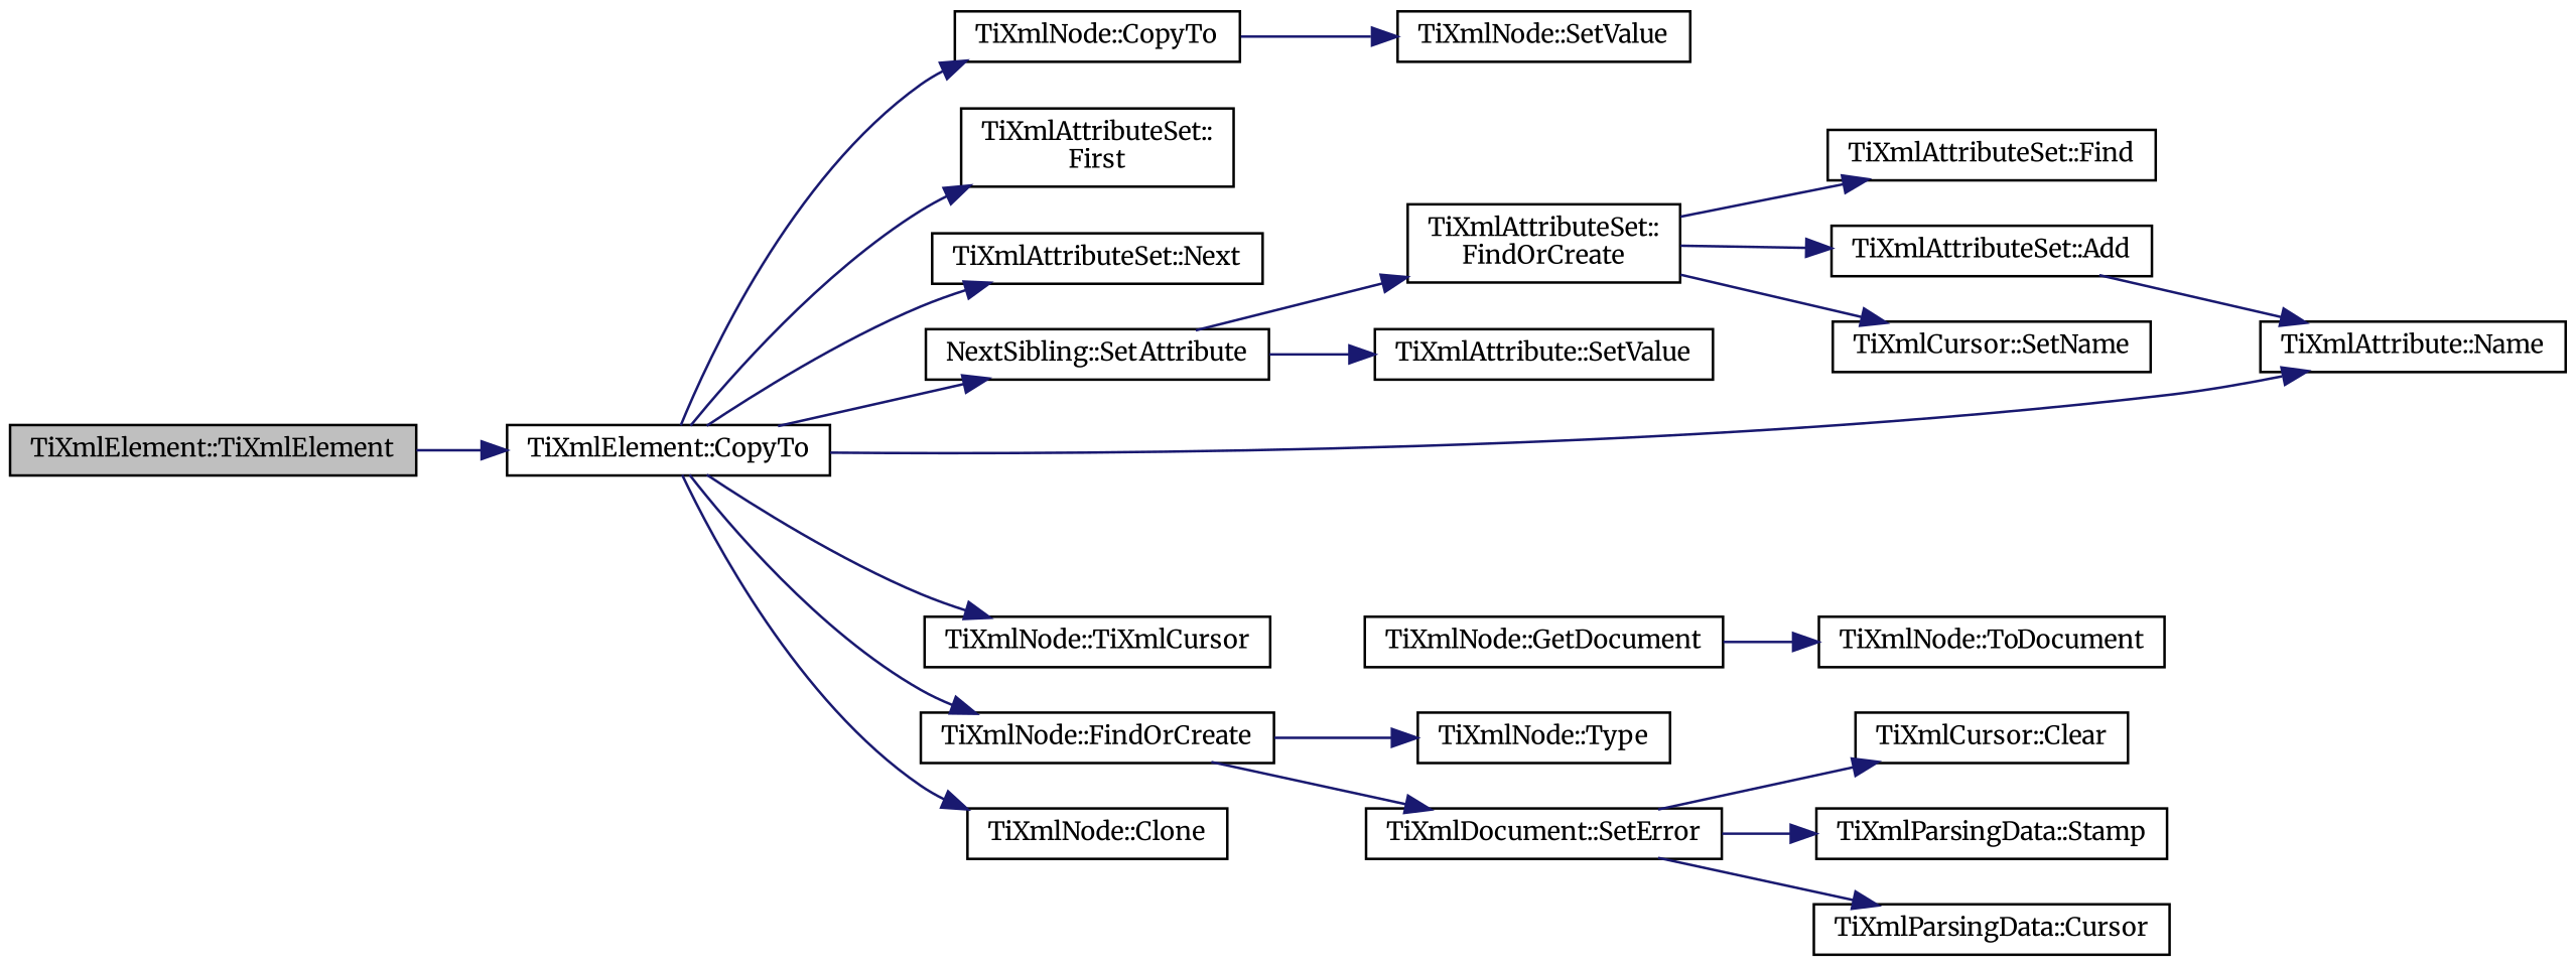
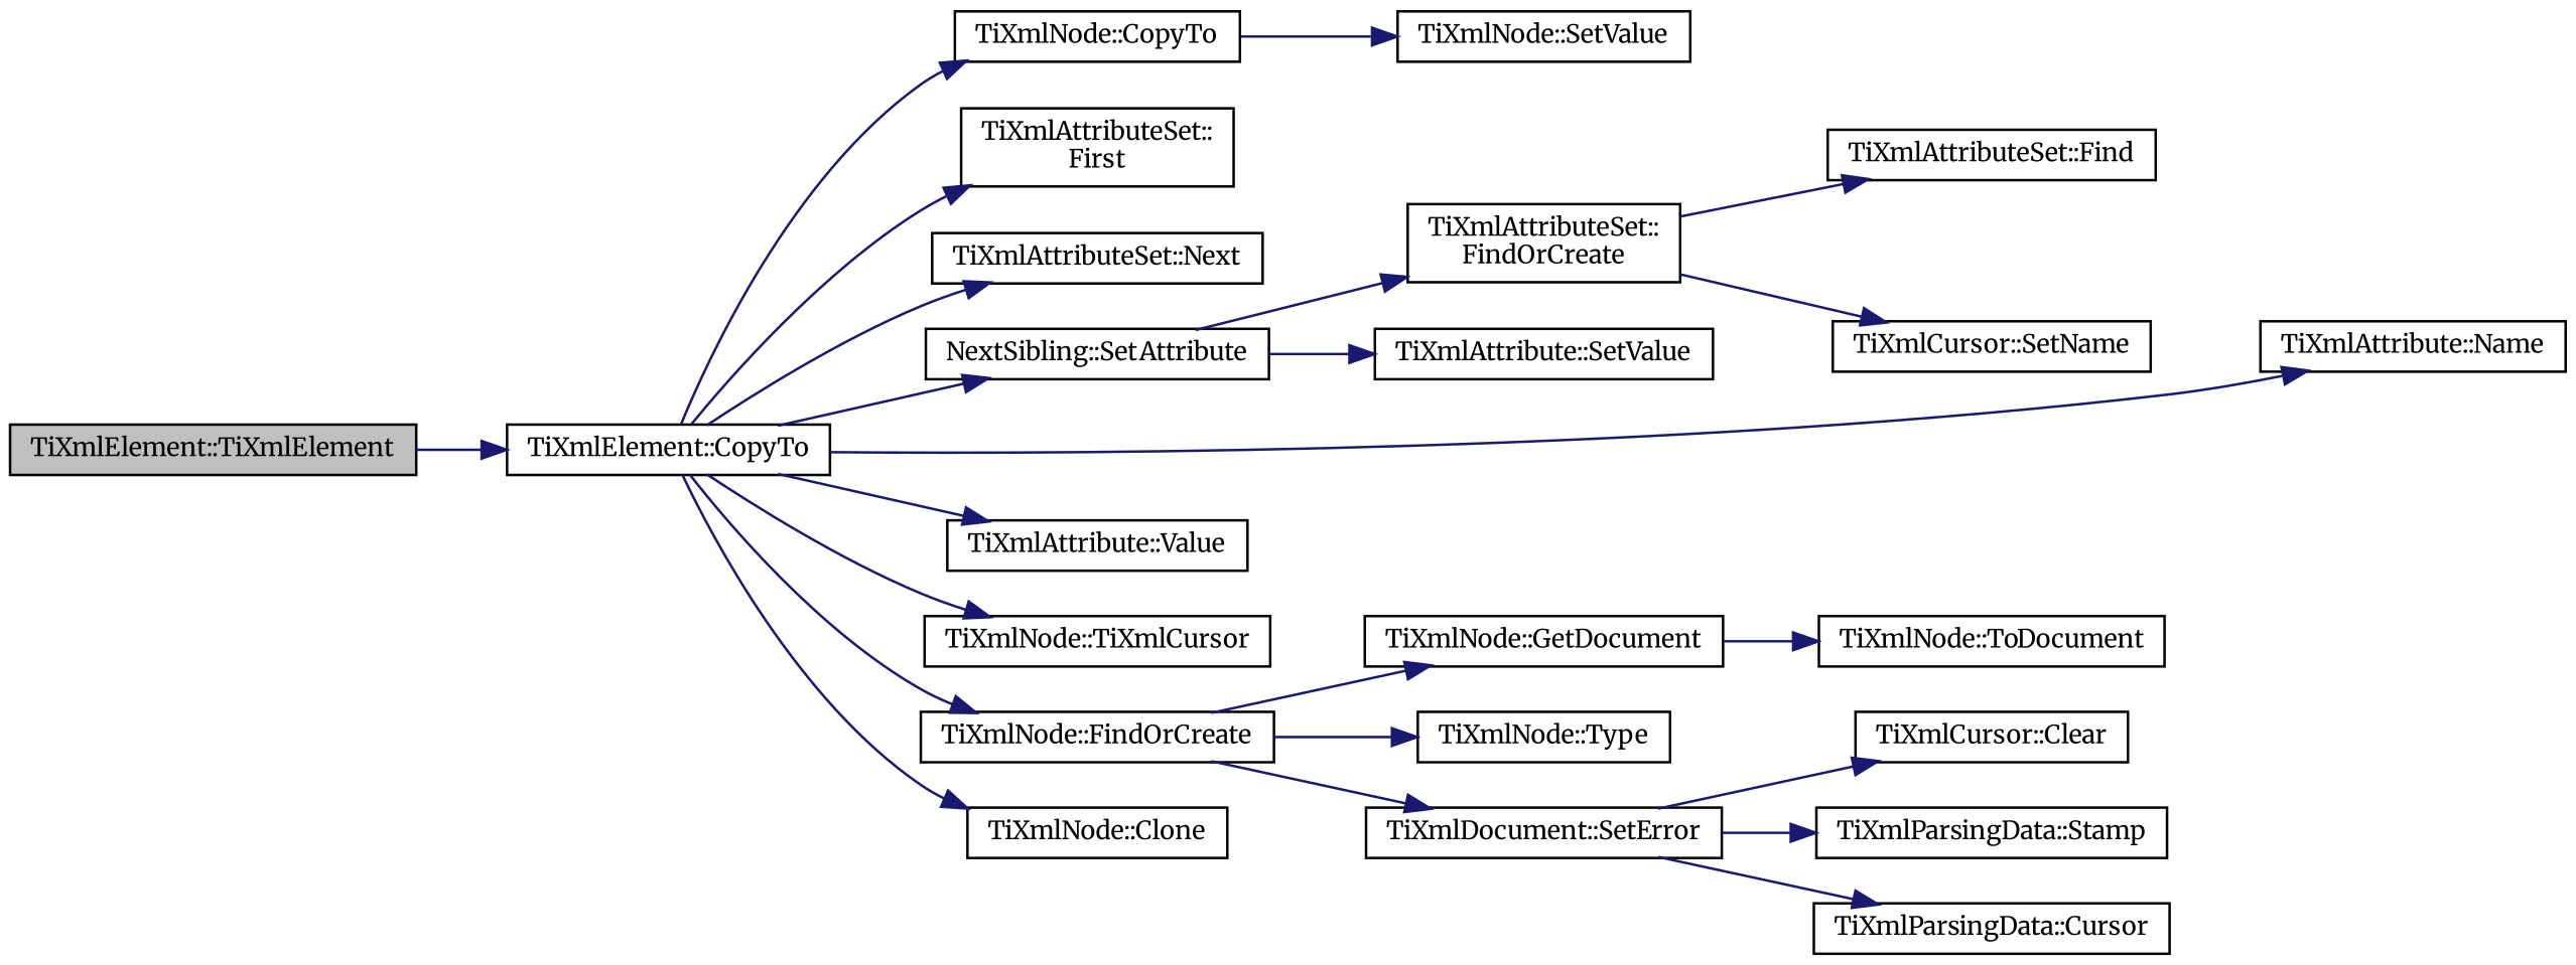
  digraph {
    fontname=Merriweather
    rankdir=LR
    node [color=black fillcolor=white fontname=Merriweather fontsize=10 shape=record style=filled]
    edge [color=midnightblue fontname=Merriweather fontsize=10 labelfontname=Helvetica labelfontsize=10 style=solid]
    n1 [fillcolor=grey75 fontcolor=black height=0.2 label="TiXmlElement::TiXmlElement" width=0.4]
    n2 [height=0.2 label="TiXmlElement::CopyTo" width=0.4]
    n3 [height=0.2 label="TiXmlNode::CopyTo" width=0.4]
    n4 [height=0.2 label="TiXmlAttributeSet::\lFirst" width=0.4]
    n5 [height=0.2 label="TiXmlAttributeSet::Next" width=0.4]
    n6 [height=0.2 label="NextSibling::SetAttribute" width=0.4]
    n7 [height=0.2 label="TiXmlAttribute::Name" width=0.4]
+   n8 [height=0.2 label="TiXmlAttribute::Value" width=0.4]
    n9 [height=0.2 label="TiXmlNode::TiXmlCursor" width=0.4]
    n10 [height=0.2 label="TiXmlNode::FindOrCreate" width=0.4]
    n11 [height=0.2 label="TiXmlNode::Clone" width=0.4]
    n12 [height=0.2 label="TiXmlNode::SetValue" width=0.4]
    n13 [height=0.2 label="TiXmlAttributeSet::\lFindOrCreate" width=0.4]
    n14 [height=0.2 label="TiXmlAttribute::SetValue" width=0.4]
    n15 [height=0.2 label="TiXmlNode::GetDocument" width=0.4]
    n16 [height=0.2 label="TiXmlNode::Type" width=0.4]
    n17 [height=0.2 label="TiXmlDocument::SetError" width=0.4]
    n18 [height=0.2 label="TiXmlAttributeSet::Find" width=0.4]
-   n19 [height=0.2 label="TiXmlAttributeSet::Add" width=0.4]
    n20 [height=0.2 label="TiXmlCursor::SetName" width=0.4]
    n21 [height=0.2 label="TiXmlNode::ToDocument" width=0.4]
    n22 [height=0.2 label="TiXmlCursor::Clear" width=0.4]
    n23 [height=0.2 label="TiXmlParsingData::Stamp" width=0.4]
    n24 [height=0.2 label="TiXmlParsingData::Cursor" width=0.4]
    n1 -> n2
    n2 -> n3
    n2 -> n4
    n2 -> n5
    n2 -> n6
    n2 -> n7
+   n2 -> n8
    n2 -> n9
    n2 -> n10
    n2 -> n11
    n3 -> n12
    n6 -> n13
    n6 -> n14
+   n10 -> n15
    n10 -> n16
    n10 -> n17
    n13 -> n18
-   n13 -> n19
    n13 -> n20
    n15 -> n21
    n17 -> n22
    n17 -> n23
    n17 -> n24
-   n19 -> n7
  }
